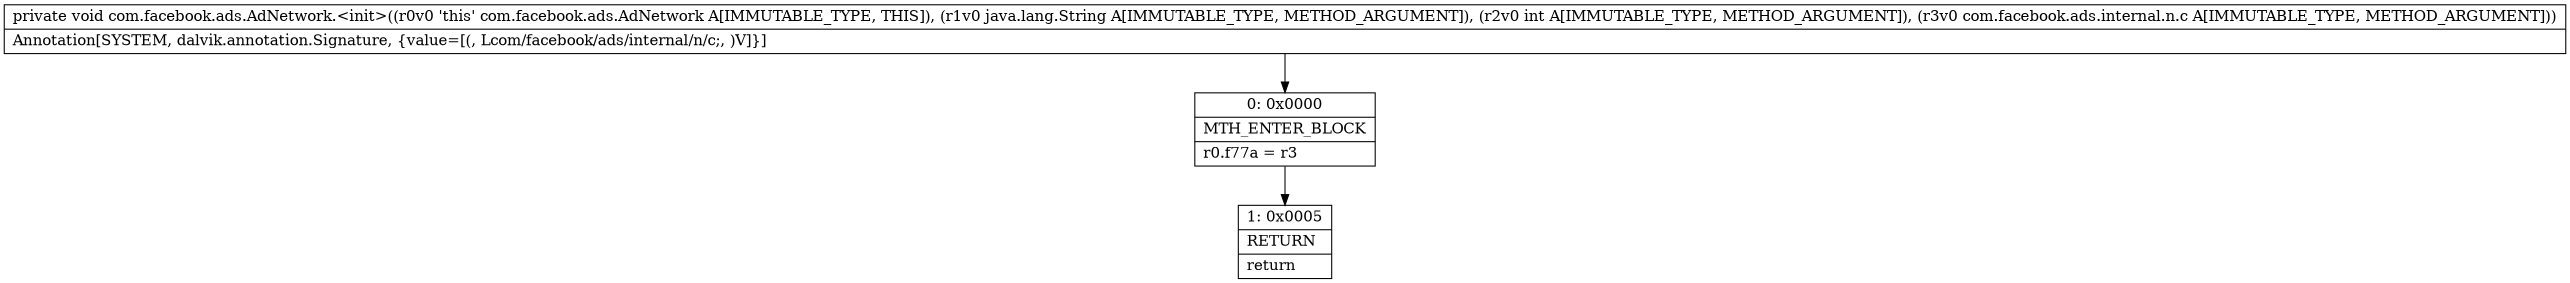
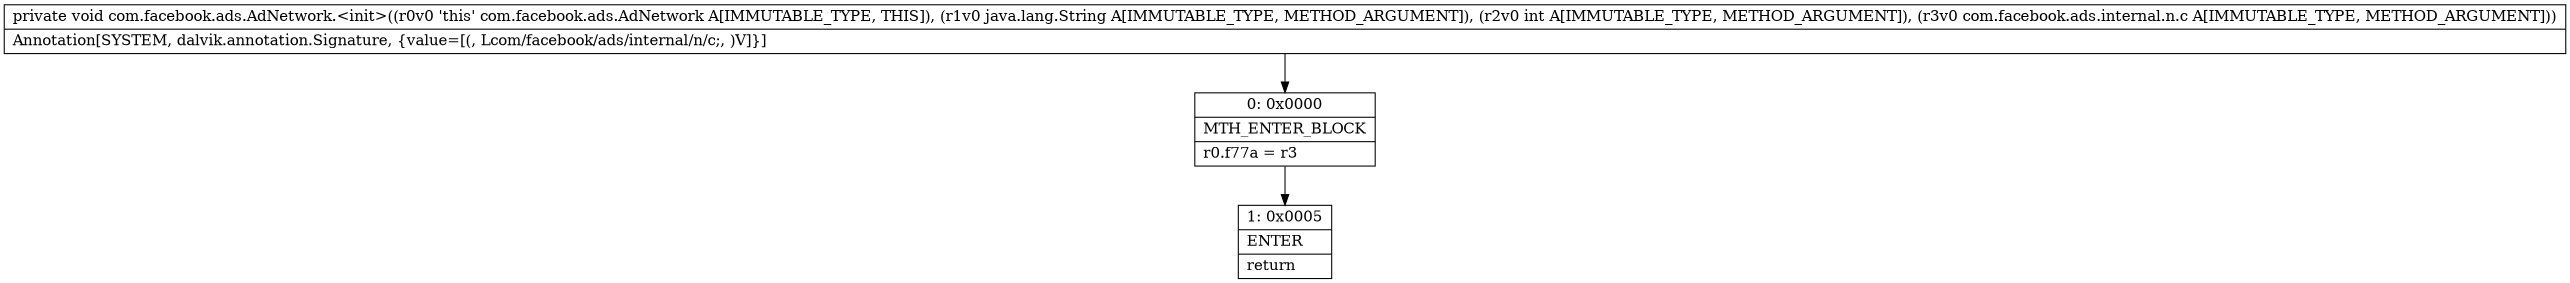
  digraph {
    node [shape=record]
    n1 [label="{0\:\ 0x0000|MTH_ENTER_BLOCK\l|r0.f77a = r3\l}"]
-   n2 [label="{1\:\ 0x0005|RETURN\l|return\l}"]
+   n2 [label="{1\:\ 0x0005|ENTER\l|return\l}"]
    n3 [label="{private void com.facebook.ads.AdNetwork.\<init\>((r0v0 'this' com.facebook.ads.AdNetwork A[IMMUTABLE_TYPE, THIS]), (r1v0 java.lang.String A[IMMUTABLE_TYPE, METHOD_ARGUMENT]), (r2v0 int A[IMMUTABLE_TYPE, METHOD_ARGUMENT]), (r3v0 com.facebook.ads.internal.n.c A[IMMUTABLE_TYPE, METHOD_ARGUMENT]))  | Annotation[SYSTEM, dalvik.annotation.Signature, \{value=[(, Lcom\/facebook\/ads\/internal\/n\/c;, )V]\}]\l}"]
    n1 -> n2
    n3 -> n1
  }
